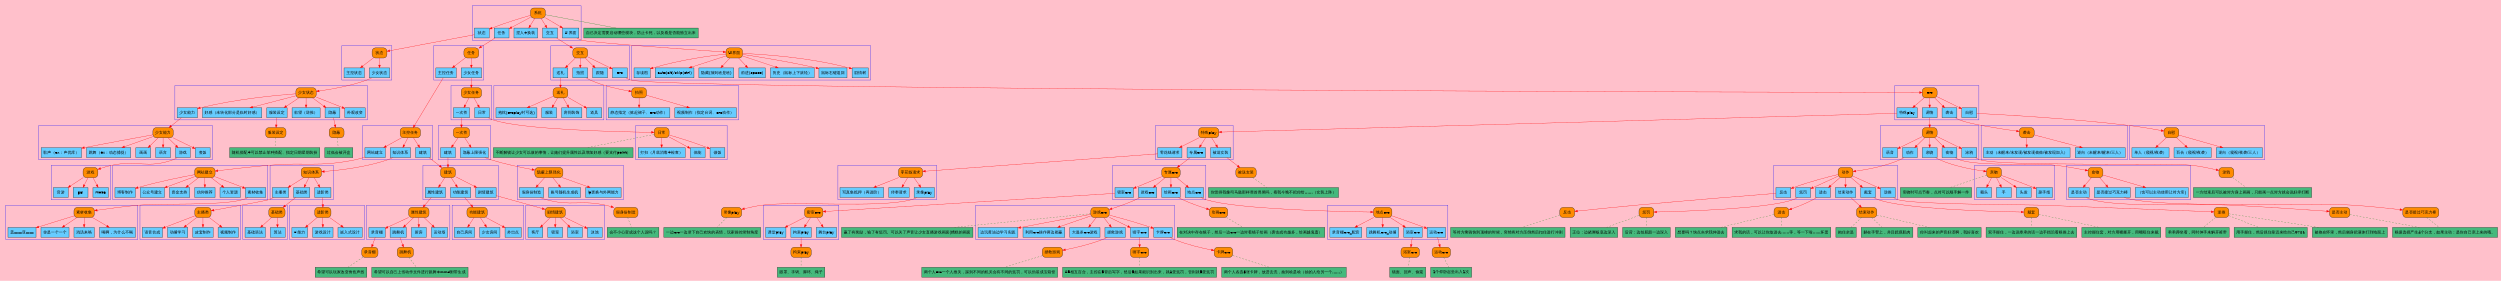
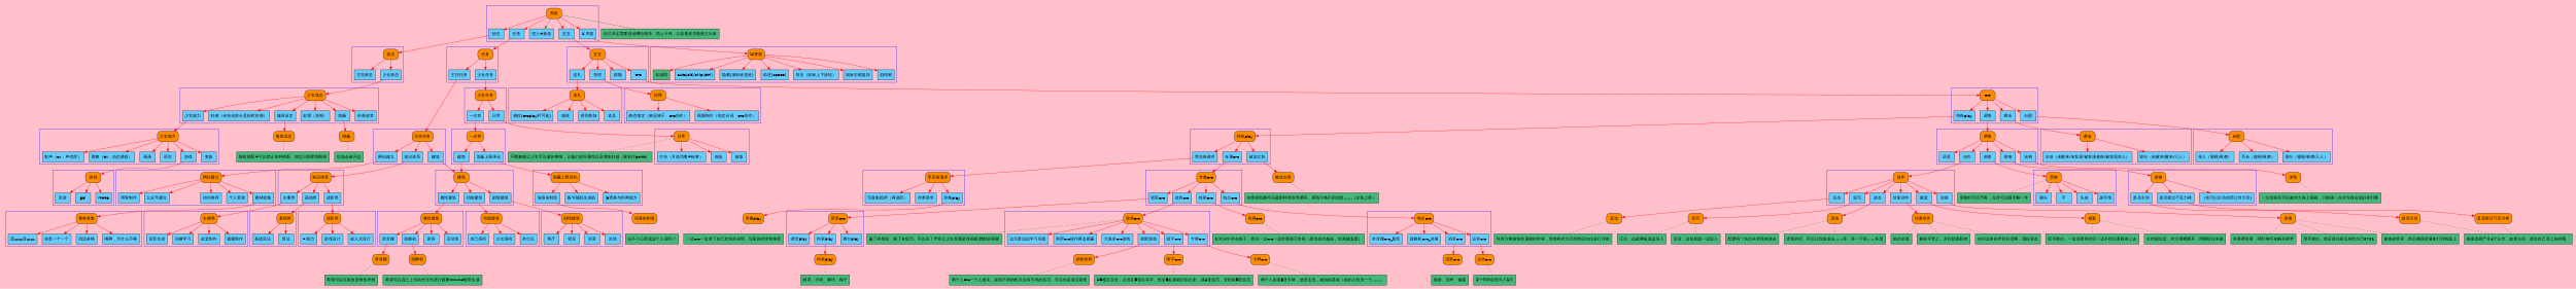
  digraph {
    bgcolor=pink
    fontname="DejaVu Sans"
    node [fillcolor="#66CCff" fontname="DejaVu Sans" shape=box style=filled]
    edge [color=red fontname="DejaVu Sans" style=solid]
    n1 [fillcolor="#FF8C00" label="系统" shape=Mrecord]
    n2 [label="状态"]
    n3 [label="任务"]
    n4 [label="捏人+换装"]
    n5 [label="交互"]
    n6 [label="UI界面"]
    n7 [fillcolor="#FF8C00" label="UI界面" shape=Mrecord]
-   n8 [label="存读档"]
+   n8 [fillcolor="#45b97c" label="存读档"]
    n9 [label="auto(alt)/skip(ctrl)"]
    n10 [label="隐藏(抽到啥是啥)"]
    n11 [label="前进(space)"]
    n12 [label="历史（鼠标上下滚轮）"]
    n13 [label="鼠标右键返回"]
    n14 [label="剧情树"]
    n15 [fillcolor="#FF8C00" label="任务" shape=Mrecord]
    n16 [label="主控任务"]
    n17 [label="少女任务"]
    n18 [fillcolor="#FF8C00" label="主控任务" shape=Mrecord]
    n19 [label="建筑"]
    n20 [label="网站建立"]
    n21 [label="知识体系"]
    n22 [fillcolor="#FF8C00" label="知识体系" shape=Mrecord]
    n23 [label="主播类"]
    n24 [label="基础类"]
    n25 [label="进阶类"]
    n26 [fillcolor="#FF8C00" label="主播类" shape=Mrecord]
    n27 [label="语音合成"]
    n28 [label="动捕学习"]
    n29 [label="皮套制作"]
    n30 [label="视频制作"]
    n31 [fillcolor="#FF8C00" label="网站建立" shape=Mrecord]
    n32 [label="博客制作"]
    n33 [label="公众号建立"]
-   n34 [label="资金支持"]
    n35 [label="信仰推荐"]
    n36 [label="个人资源"]
    n37 [label="素材收集"]
    n38 [fillcolor="#FF8C00" label="素材收集" shape=Mrecord]
    n39 [label="盖——亚——"]
    n40 [label="你是一个一个"]
    n41 [label="鸡汤来咯"]
    n42 [label="喝啊，为什么不喝"]
    n43 [fillcolor="#FF8C00" label="基础类" shape=Mrecord]
    n44 [label="基础语法"]
    n45 [label="算法"]
    n46 [fillcolor="#FF8C00" label="进阶类" shape=Mrecord]
    n47 [label="ai能力"]
    n48 [label="游戏设计"]
    n49 [label="嵌入式设计"]
    n50 [fillcolor="#FF8C00" label="少女任务" shape=Mrecord]
    n51 [label="一次性"]
    n52 [label="日常"]
    n53 [fillcolor="#FF8C00" label="一次性" shape=Mrecord]
    n54 [label="建筑"]
    n55 [label="隐蔽上限强化"]
    n56 [fillcolor="#FF8C00" label="日常" shape=Mrecord]
    n57 [label="打扫（月底消毒+检查）"]
    n58 [label="体能"]
    n59 [label="做饭"]
    n60 [fillcolor="#FF8C00" label="隐蔽上限强化" shape=Mrecord]
    n61 [label="假身份制造"]
    n62 [label="账号随机生成机"]
    n63 [label="ip更换与外网能力"]
    n64 [fillcolor="#FF8C00" label="建筑" shape=Mrecord]
    n65 [label="属性建筑"]
    n66 [label="功能建筑"]
    n67 [label="剧情建筑"]
    n68 [fillcolor="#FF8C00" label="属性建筑" shape=Mrecord]
    n69 [label="录音棚"]
    n70 [label="跳舞机"]
    n71 [label="厨房"]
    n72 [label="运动场"]
    n73 [fillcolor="#FF8C00" label="功能建筑" shape=Mrecord]
    n74 [label="自己房间"]
    n75 [label="少女房间"]
    n76 [label="外出点"]
    n77 [fillcolor="#FF8C00" label="剧情建筑" shape=Mrecord]
    n78 [label="客厅"]
    n79 [label="密室"]
    n80 [label="浴室"]
    n81 [label="泳池"]
    n82 [fillcolor="#FF8C00" label="状态" shape=Mrecord]
    n83 [label="主控状态"]
    n84 [label="少女状态"]
    n85 [fillcolor="#FF8C00" label="少女状态" shape=Mrecord]
    n86 [label="少女能力"]
    n87 [label="好感（未转化部分是临时好感）"]
    n88 [label="隐蔽"]
    n89 [label="欲望（逆推）"]
    n90 [label="服装设定"]
    n91 [label="外观改变"]
    n92 [fillcolor="#FF8C00" label="少女能力" shape=Mrecord]
    n93 [label="歌声（ex：声优库）"]
    n94 [label="跳舞（ex：动态捕捉）"]
    n95 [label="画画"]
    n96 [label="语言"]
    n97 [label="游戏"]
    n98 [label="煮饭"]
    n99 [fillcolor="#FF8C00" label="游戏" shape=Mrecord]
    n100 [label="音游"]
    n101 [label=gal]
    n102 [label=moba]
    n103 [fillcolor="#FF8C00" label=ero shape=Mrecord]
    n104 [label="袭击"]
    n105 [label="自慰"]
    n106 [label="特殊play"]
    n107 [label="调情"]
    n108 [fillcolor="#FF8C00" label="自慰" shape=Mrecord]
    n109 [label="单人（窥视/夜袭）"]
    n110 [label="百合（窥视/夜袭）"]
    n111 [label="逆向（窥视/夜袭/三人）"]
    n112 [fillcolor="#FF8C00" label="袭击" shape=Mrecord]
    n113 [label="主动（未醒来/未发现/被发现偷偷/被发现加入）"]
    n114 [label="逆向（未醒来/醒来/三人）"]
    n115 [fillcolor="#FF8C00" label="特殊play" shape=Mrecord]
    n116 [label="专属ero"]
    n117 [label="零花钱请求"]
    n118 [label="被送女装"]
    n119 [fillcolor="#FF8C00" label="零花钱请求" shape=Mrecord]
    n120 [label="写真集抵押（再进阶）"]
    n121 [label="侍奉请求"]
    n122 [label="录像play"]
    n123 [fillcolor="#FF8C00" label="专属ero" shape=Mrecord]
    n124 [label="地点ero"]
    n125 [label="密室ero"]
    n126 [label="游戏ero"]
    n127 [label="绘画ero"]
    n128 [fillcolor="#FF8C00" label="地点ero" shape=Mrecord]
    n129 [label="录音棚ero_配音"]
    n130 [label="跳舞机ero_动捕"]
    n131 [label="浴室ero"]
    n132 [label="运动ero"]
    n133 [fillcolor="#FF8C00" label="密室ero" shape=Mrecord]
    n134 [label="课堂play"]
    n135 [label="拘束play"]
    n136 [label="舞台play"]
    n137 [fillcolor="#FF8C00" label="游戏ero" shape=Mrecord]
    n138 [label="边玩黄油边学习实践"]
    n139 [label="利用ero操作两边都赢"]
    n140 [label="大逃杀ero游戏"]
    n141 [label="拯救游戏"]
    n142 [label="猜字ero"]
    n143 [label="卡牌ero"]
    n144 [fillcolor="#FF8C00" label="调情" shape=Mrecord]
    n145 [label="语音"]
    n146 [label="动作"]
    n147 [label="涂鸦"]
    n148 [label="亲吻"]
    n149 [label="食物"]
    n150 [fillcolor="#FF8C00" label="动作" shape=Mrecord]
    n151 [label="结束动作"]
    n152 [label="戴套"]
    n153 [label="逆推"]
    n154 [label="反击"]
    n155 [label="惩罚"]
    n156 [label="进击"]
    n157 [fillcolor="#FF8C00" label="亲吻" shape=Mrecord]
    n158 [label="额头"]
    n159 [label="手"]
    n160 [label="头发"]
    n161 [label="舔手指"]
    n162 [fillcolor="#FF8C00" label="食物" shape=Mrecord]
    n163 [label="是否接过巧克力棒"]
    n164 [label="是否主动"]
    n165 [label="（也可以主动使用让对方亲)"]
    n166 [fillcolor="#FF8C00" label="交互" shape=Mrecord]
    n167 [label="送礼"]
    n168 [label="拍照"]
    n169 [label="跟随"]
    n170 [label=ero]
    n171 [fillcolor="#FF8C00" label="送礼" shape=Mrecord]
    n172 [label="抱枕(eroplay时可选)"]
    n173 [label="服装"]
    n174 [label="房间装饰"]
    n175 [label="道具"]
    n176 [fillcolor="#FF8C00" label="拍照" shape=Mrecord]
    n177 [label="静态指定（掀起裙子、ero动作）"]
    n178 [label="视频制作（指定台词、ero动作）"]
    n179 [fillcolor="#45b97c" label="自己决定需要启动哪些模块，防止卡死，以及看是否能独立出来"]
    n180 [fillcolor="#45b97c" label="不断解锁让少女可以做的事情，让她们提升属性以及增加好感（要支付point）"]
    n181 [fillcolor="#FF8C00" label="假身份制造" shape=Mrecord]
    n182 [fillcolor="#FF8C00" label="录音棚" shape=Mrecord]
    n183 [fillcolor="#FF8C00" label="跳舞机" shape=Mrecord]
    n184 [fillcolor="#FF8C00" label="隐蔽" shape=Mrecord]
    n185 [fillcolor="#FF8C00" label="服装设定" shape=Mrecord]
    n186 [fillcolor="#FF8C00" label="被送女装" shape=Mrecord]
    n187 [fillcolor="#FF8C00" label="录像play" shape=Mrecord]
    n188 [fillcolor="#FF8C00" label="绘画ero" shape=Mrecord]
    n189 [fillcolor="#FF8C00" label="浴室ero" shape=Mrecord]
    n190 [fillcolor="#FF8C00" label="运动ero" shape=Mrecord]
    n191 [fillcolor="#FF8C00" label="拘束play" shape=Mrecord]
    n192 [fillcolor="#45b97c" label="赢了有奖励，输了有惩罚。可以关了声音让少女直播游戏画面(糟糕的画面"]
    n193 [fillcolor="#FF8C00" label="拯救游戏" shape=Mrecord]
    n194 [fillcolor="#FF8C00" label="猜字ero" shape=Mrecord]
    n195 [fillcolor="#FF8C00" label="卡牌ero" shape=Mrecord]
    n196 [fillcolor="#FF8C00" label="涂鸦" shape=Mrecord]
    n197 [fillcolor="#FF8C00" label="结束动作" shape=Mrecord]
    n198 [fillcolor="#FF8C00" label="戴套" shape=Mrecord]
    n199 [fillcolor="#FF8C00" label="逆推" shape=Mrecord]
    n200 [fillcolor="#FF8C00" label="反击" shape=Mrecord]
    n201 [fillcolor="#FF8C00" label="惩罚" shape=Mrecord]
    n202 [fillcolor="#FF8C00" label="进击" shape=Mrecord]
    n203 [fillcolor="#45b97c" label="亲吻时可点节奏，点对可以顺手解一件"]
    n204 [fillcolor="#FF8C00" label="是否接过巧克力棒" shape=Mrecord]
    n205 [fillcolor="#FF8C00" label="是否主动" shape=Mrecord]
    n206 [fillcolor="#45b97c" label="会不小心变成这个人设吗？"]
    n207 [fillcolor="#45b97c" label="希望可以玩家改变角色声线"]
    n208 [fillcolor="#45b97c" label="希望可以自己上传动作文件进行跳舞+mmd附带生成"]
    n209 [fillcolor="#45b97c" label="过低会被开盒"]
    n210 [fillcolor="#45b97c" label="随机搭配+可以禁止某种搭配、指定日期星期装扮"]
    n211 [fillcolor="#45b97c" label="你觉得我像司马懿那样畏首畏尾吗，看我今晚不把你给……（女装上阵）"]
    n212 [fillcolor="#45b97c" label="一边ero一边录下自己欢快的表情，玩家操控录制角度"]
    n213 [fillcolor="#45b97c" label="在对决中存在镜子，然后一边ero一边对着镜子绘画（袭击成功越多，绘画越鬼畜）"]
    n214 [fillcolor="#45b97c" label="镜面、回声、偷窥"]
    n215 [fillcolor="#45b97c" label="1个仰卧起坐出入1次"]
    n216 [fillcolor="#45b97c" label="眼罩、手铐、脚环、绳子"]
    n217 [fillcolor="#45b97c" label="两个人ero一个人推关，踩到不同的机关会有不同的惩罚，可以伪装成宝箱怪"]
    n218 [fillcolor="#45b97c" label="AB相互百合，主控在B背后写字，然后B如果能识别出来，就A受惩罚，否则就B受惩罚"]
    n219 [fillcolor="#45b97c" label="两个人各选5张卡牌，放进去洗，抽到啥是啥（抽的人给另一个……）"]
    n220 [fillcolor="#45b97c" label="一方结束后可以被对方身上画画，只能画一点对方就会说好痒打断"]
    n221 [fillcolor="#45b97c" label="你叫起来的声音好涩啊，我好喜欢"]
    n222 [fillcolor="#45b97c" label="抱住余温"]
    n223 [fillcolor="#45b97c" label="躺在手臂上，并且抚摸肌肉"]
    n224 [fillcolor="#45b97c" label="双手握住，一边说奉承的话一边手指沿着根推上去"]
    n225 [fillcolor="#45b97c" label="主控握住套，对方用嘴撕开，用嘴咬住来戴"]
    n226 [fillcolor="#45b97c" label="被抱在怀里，然后侧身把液体打到地面上"]
    n227 [fillcolor="#45b97c" label="乖乖蹲坐着，同时伸手来解开裤带"]
    n228 [fillcolor="#45b97c" label="用手握住，然后抓住靠近来给自己0721"]
    n229 [fillcolor="#45b97c" label="等对方乘骑快到顶峰的时候，突然将对方压倒然后扣住进行冲刺"]
    n230 [fillcolor="#45b97c" label="正位：边挠脚板底边深入"]
    n231 [fillcolor="#45b97c" label="后背：边拍屁股一边深入"]
    n232 [fillcolor="#45b97c" label="想要吗？快点央求我伸进去"]
    n233 [fillcolor="#45b97c" label="求我的话，可以让你放进去……等，等一下啦……坏蛋"]
    n234 [fillcolor="#45b97c" label="根据选择产生4个分支，如果主动：是你自己亲上来的哦。"]
    subgraph cluster_1 {
      color=blue
      n1
      n2
      n3
      n4
      n5
      n6
    }
    subgraph cluster_2 {
      color=blue
      n7
      n8
      n9
      n10
      n11
      n12
      n13
      n14
    }
    subgraph cluster_3 {
      color=blue
      n15
      n16
      n17
    }
    subgraph cluster_4 {
      color=blue
      n18
      n19
      n20
      n21
    }
    subgraph cluster_5 {
      color=blue
      n22
      n23
      n24
      n25
    }
    subgraph cluster_6 {
      color=blue
      n26
      n27
      n28
      n29
      n30
    }
    subgraph cluster_7 {
      color=blue
      n31
      n32
      n33
-     n34
      n35
      n36
      n37
    }
    subgraph cluster_8 {
      color=blue
      n38
      n39
      n40
      n41
      n42
    }
    subgraph cluster_9 {
      color=blue
      n43
      n44
      n45
    }
    subgraph cluster_10 {
      color=blue
      n46
      n47
      n48
      n49
    }
    subgraph cluster_11 {
      color=blue
      n50
      n51
      n52
    }
    subgraph cluster_12 {
      color=blue
      n53
      n54
      n55
    }
    subgraph cluster_13 {
      color=blue
      n56
      n57
      n58
      n59
    }
    subgraph cluster_14 {
      color=blue
      n60
      n61
      n62
      n63
    }
    subgraph cluster_15 {
      color=blue
      n64
      n65
      n66
      n67
    }
    subgraph cluster_16 {
      color=blue
      n68
      n69
      n70
      n71
      n72
    }
    subgraph cluster_17 {
      color=blue
      n73
      n74
      n75
      n76
    }
    subgraph cluster_18 {
      color=blue
      n77
      n78
      n79
      n80
      n81
    }
    subgraph cluster_19 {
      color=blue
      n82
      n83
      n84
    }
    subgraph cluster_20 {
      color=blue
      n85
      n86
      n87
      n88
      n89
      n90
      n91
    }
    subgraph cluster_21 {
      color=blue
      n92
      n93
      n94
      n95
      n96
      n97
      n98
    }
    subgraph cluster_22 {
      color=blue
      n99
      n100
      n101
      n102
    }
    subgraph cluster_23 {
      color=blue
      n103
      n104
      n105
      n106
      n107
    }
    subgraph cluster_24 {
      color=blue
      n108
      n109
      n110
      n111
    }
    subgraph cluster_25 {
      color=blue
      n112
      n113
      n114
    }
    subgraph cluster_26 {
      color=blue
      n115
      n116
      n117
      n118
    }
    subgraph cluster_27 {
      color=blue
      n119
      n120
      n121
      n122
    }
    subgraph cluster_28 {
      color=blue
      n123
      n124
      n125
      n126
      n127
    }
    subgraph cluster_29 {
      color=blue
      n128
      n129
      n130
      n131
      n132
    }
    subgraph cluster_30 {
      color=blue
      n133
      n134
      n135
      n136
    }
    subgraph cluster_31 {
      color=blue
      n137
      n138
      n139
      n140
      n141
      n142
      n143
    }
    subgraph cluster_32 {
      color=blue
      n144
      n145
      n146
      n147
      n148
      n149
    }
    subgraph cluster_33 {
      color=blue
      n150
      n151
      n152
      n153
      n154
      n155
      n156
    }
    subgraph cluster_34 {
      color=blue
      n157
      n158
      n159
      n160
      n161
    }
    subgraph cluster_35 {
      color=blue
      n162
      n163
      n164
      n165
    }
    subgraph cluster_36 {
      color=blue
      n166
      n167
      n168
      n169
      n170
    }
    subgraph cluster_37 {
      color=blue
      n171
      n172
      n173
      n174
      n175
    }
    subgraph cluster_38 {
      color=blue
      n176
      n177
      n178
    }
    n1 -> n2
    n1 -> n3
-   n1 -> n4
+   n1 -> n4 [color=ForestGreen]
    n1 -> n5
    n1 -> n6
    n1 -> n179 [color=ForestGreen dir=none]
    n2 -> n82
    n3 -> n15
    n5 -> n166
    n6 -> n7
    n7 -> n8
    n7 -> n9
    n7 -> n10
    n7 -> n11
    n7 -> n12
    n7 -> n13
    n7 -> n14
    n15 -> n16
    n15 -> n17
    n16 -> n18
    n17 -> n50
    n18 -> n19
    n18 -> n20
    n18 -> n21
    n19 -> n64
    n20 -> n31
    n21 -> n22
    n22 -> n23
    n22 -> n24
    n22 -> n25
    n23 -> n26
    n24 -> n43
    n25 -> n46
    n26 -> n27
    n26 -> n28
    n26 -> n29
    n26 -> n30
    n31 -> n32
    n31 -> n33
-   n31 -> n34
    n31 -> n35
    n31 -> n36
    n31 -> n37
    n37 -> n38
    n38 -> n39
    n38 -> n40
    n38 -> n41
    n38 -> n42
    n43 -> n44
    n43 -> n45
    n46 -> n47
    n46 -> n48
    n46 -> n49
    n50 -> n51
    n50 -> n52
    n51 -> n53
    n52 -> n56
    n53 -> n54
    n53 -> n55
    n54 -> n64
    n55 -> n60
    n56 -> n57
    n56 -> n58
    n56 -> n59
    n56 -> n180 [color=ForestGreen dir=none style=dashed]
    n60 -> n61
    n60 -> n62
    n60 -> n63
    n61 -> n181
    n64 -> n65
    n64 -> n66
    n64 -> n67
    n65 -> n68
    n66 -> n73
    n67 -> n77
    n68 -> n69
    n68 -> n70
    n68 -> n71
    n68 -> n72
    n69 -> n182
    n70 -> n183
    n73 -> n74
    n73 -> n75
    n73 -> n76
    n77 -> n78
    n77 -> n79
    n77 -> n80
    n77 -> n81
    n82 -> n83
    n82 -> n84
    n84 -> n85
    n85 -> n86
    n85 -> n87
    n85 -> n88
    n85 -> n89
    n85 -> n90
    n85 -> n91
    n86 -> n92
    n88 -> n184
    n90 -> n185
    n92 -> n93
    n92 -> n94
    n92 -> n95
    n92 -> n96
    n92 -> n97
    n92 -> n98
    n97 -> n99
    n99 -> n100
    n99 -> n101
    n99 -> n102
    n103 -> n104
    n103 -> n105
    n103 -> n106
    n103 -> n107
    n104 -> n112
    n105 -> n108
    n106 -> n115
    n107 -> n144
    n108 -> n109
    n108 -> n110
    n108 -> n111
    n112 -> n113
    n112 -> n114
    n115 -> n116
    n115 -> n117
    n115 -> n118
    n116 -> n123
    n117 -> n119
    n118 -> n186
    n119 -> n120
    n119 -> n121
    n119 -> n122
    n122 -> n187
    n123 -> n124
    n123 -> n125
    n123 -> n126
    n123 -> n127
    n124 -> n128
    n125 -> n133
    n126 -> n137
    n127 -> n188
    n128 -> n129
    n128 -> n130
    n128 -> n131
    n128 -> n132
    n131 -> n189
    n132 -> n190
    n133 -> n134
    n133 -> n135
    n133 -> n136
    n135 -> n191
    n137 -> n138
    n137 -> n139
    n137 -> n140
    n137 -> n141
    n137 -> n142
    n137 -> n143
    n137 -> n192 [color=ForestGreen dir=none style=dashed]
    n141 -> n193
    n142 -> n194
    n143 -> n195
    n144 -> n145
    n144 -> n146
    n144 -> n147
    n144 -> n148
    n144 -> n149
    n146 -> n150
    n147 -> n196
    n148 -> n157
    n149 -> n162
    n150 -> n151
    n150 -> n152
    n150 -> n153
    n150 -> n154
    n150 -> n155
    n150 -> n156
    n151 -> n197
    n152 -> n198
    n153 -> n199
    n154 -> n200
    n155 -> n201
    n156 -> n202
    n157 -> n158
    n157 -> n159
    n157 -> n160
    n157 -> n161
    n157 -> n203 [color=ForestGreen dir=none style=dashed]
    n162 -> n163
    n162 -> n164
    n162 -> n165
    n163 -> n204
    n164 -> n205
    n166 -> n167
    n166 -> n168
    n166 -> n169
    n166 -> n170
    n167 -> n171
    n168 -> n176
    n170 -> n103
    n171 -> n172
    n171 -> n173
    n171 -> n174
    n171 -> n175
    n176 -> n177
    n176 -> n178
    n181 -> n206 [color=ForestGreen dir=none style=dashed]
    n182 -> n207 [color=ForestGreen dir=none style=dashed]
    n183 -> n208 [color=ForestGreen dir=none style=dashed]
    n184 -> n209 [color=ForestGreen dir=none style=dashed]
    n185 -> n210 [color=ForestGreen dir=none style=dashed]
    n186 -> n211 [color=ForestGreen dir=none style=dashed]
    n187 -> n212 [color=ForestGreen dir=none style=dashed]
    n188 -> n213 [color=ForestGreen dir=none style=dashed]
    n189 -> n214 [color=ForestGreen dir=none style=dashed]
    n190 -> n215 [color=ForestGreen dir=none style=dashed]
    n191 -> n216 [color=ForestGreen dir=none style=dashed]
    n193 -> n217 [color=ForestGreen dir=none style=dashed]
    n194 -> n218 [color=ForestGreen dir=none style=dashed]
    n195 -> n219 [color=ForestGreen dir=none style=dashed]
    n196 -> n220 [color=ForestGreen dir=none style=dashed]
    n197 -> n221 [color=ForestGreen dir=none style=dashed]
    n197 -> n222 [color=ForestGreen dir=none style=dashed]
    n197 -> n223 [color=ForestGreen dir=none style=dashed]
    n198 -> n224 [color=ForestGreen dir=none style=dashed]
    n198 -> n225 [color=ForestGreen dir=none style=dashed]
    n199 -> n226 [color=ForestGreen dir=none style=dashed]
    n199 -> n227 [color=ForestGreen dir=none style=dashed]
    n199 -> n228 [color=ForestGreen dir=none style=dashed]
    n200 -> n229 [color=ForestGreen dir=none style=dashed]
    n201 -> n230 [color=ForestGreen dir=none style=dashed]
    n201 -> n231 [color=ForestGreen dir=none style=dashed]
    n202 -> n232 [color=ForestGreen dir=none style=dashed]
    n202 -> n233 [color=ForestGreen dir=none style=dashed]
    n204 -> n234 [color=ForestGreen dir=none style=dashed]
    n205 -> n234 [color=ForestGreen dir=none style=dashed]
  }
